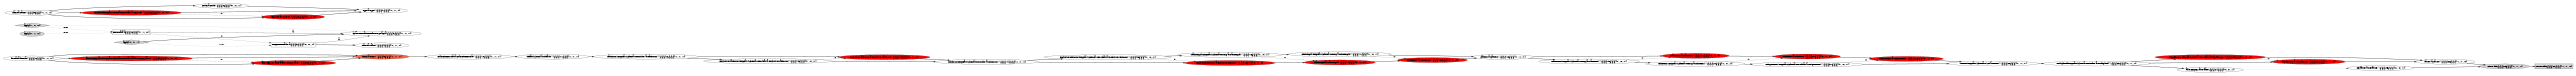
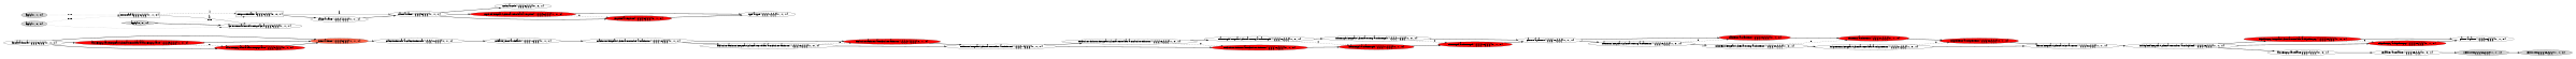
  digraph {
    rankdir=LR
    node [fillcolor=white shape=ellipse style=filled]
    edge [style=bold]
    n1 [fillcolor=tomato label="items(a.items())@@@9@@@['1', '1', '1']"]
    n2 [label="collectionFormat(a.collectionFormat())@@@10@@@['1', '1', '1']"]
    n3 [label="_default(joinnl(a._default()))@@@11@@@['1', '1', '1']"]
    n4 [label="pattern(a.pattern())@@@18@@@['1', '1', '1']"]
    n5 [fillcolor=red label="maxItems(a.maxItems())@@@20@@@['0', '1', '0']"]
    n6 [label="maxItems(HttpPartSchema.toLong(a.maxItems()))@@@19@@@['1', '0', '1']"]
    n7 [fillcolor=red label="minItems(a.minItems())@@@21@@@['0', '1', '0']"]
    n8 [label="minItems(HttpPartSchema.toLong(a.minItems()))@@@20@@@['1', '0', '1']"]
    n9 [fillcolor=red label="uniqueItems(a.uniqueItems())@@@22@@@['0', '1', '0']"]
    n10 [label="_enum(HttpPartSchema.toSet(a._enum()))@@@22@@@['1', '1', '1']"]
    n11 [label="parser(a.parser())@@@26@@@['1', '1', '0']"]
    n12 [fillcolor=lightgray label="return this@@@26@@@['1', '1', '1']"]
-   n13 [fillcolor=lightgray label="return this@@@28@@@['1', '1', '0']" shape=box]
+   n13 [fillcolor=lightgray label="return this@@@28@@@['1', '1', '0']"]
    n14 [fillcolor=lightgray label="apply['0', '1', '0']"]
    n15 [label="FormData a@@@2@@@['1', '1', '0']" shape=box]
    n16 [label="api = AnnotationUtils.merge(api,a)@@@3@@@['1', '1', '1']"]
    n17 [label="ResponseHeader a@@@2@@@['0', '0', '1']" shape=box]
    n18 [label="uniqueItems(HttpPartSchema.toBoolean(a.uniqueItems()))@@@21@@@['1', '0', '1']"]
    n19 [label="name(a.value())@@@4@@@['1', '1', '1']"]
    n20 [label="name(a.name())@@@5@@@['1', '1', '1']"]
    n21 [fillcolor=red label="exclusiveMaximum(a.exclusiveMaximum())@@@14@@@['0', '1', '0']"]
    n22 [label="minimum(HttpPartSchema.toNumber(a.minimum()))@@@14@@@['1', '1', '1']"]
    n23 [label="exclusiveMinimum(HttpPartSchema.toBoolean(a.exclusiveMinimum()))@@@15@@@['1', '0', '1']"]
    n24 [fillcolor=red label="exclusiveMinimum(a.exclusiveMinimum())@@@16@@@['0', '1', '0']"]
    n25 [label="format(a.format())@@@8@@@['1', '1', '1']"]
    n26 [fillcolor=red label="allowEmptyValue(HttpPartSchema.toBoolean(a.allowEmptyValue()))@@@9@@@['1', '0', '0']"]
    n27 [fillcolor=red label="allowEmptyValue(a.allowEmptyValue())@@@9@@@['0', '1', '0']"]
    n28 [label="type(a.type())@@@7@@@['1', '1', '1']"]
    n29 [label="maxLength(HttpPartSchema.toLong(a.maxLength()))@@@16@@@['1', '0', '1']"]
    n30 [fillcolor=red label="maxLength(a.maxLength())@@@17@@@['0', '1', '0']"]
    n31 [label="minLength(HttpPartSchema.toLong(a.minLength()))@@@17@@@['1', '0', '1']"]
    n32 [fillcolor=red label="skipIfEmpty(HttpPartSchema.toBoolean(a.skipIfEmpty()))@@@25@@@['1', '0', '0']"]
    n33 [fillcolor=red label="skipIfEmpty(a.skipIfEmpty())@@@25@@@['0', '1', '0']"]
    n34 [label="multipleOf(HttpPartSchema.toNumber(a.multipleOf()))@@@23@@@['1', '1', '1']"]
    n35 [label="maximum(HttpPartSchema.toNumber(a.maximum()))@@@12@@@['1', '1', '1']"]
    n36 [label="exclusiveMaximum(HttpPartSchema.toBoolean(a.exclusiveMaximum()))@@@13@@@['1', '0', '1']"]
    n37 [fillcolor=lightgray label="apply['0', '0', '1']" shape=diamond]
    n38 [fillcolor=red label="minLength(a.minLength())@@@18@@@['0', '1', '0']"]
    n39 [label="allowEmptyValue(false)@@@24@@@['0', '0', '1']"]
    n40 [label="serializer(a.serializer())@@@25@@@['0', '0', '1']"]
    n41 [label="codes(a.code())@@@6@@@['0', '0', '1']"]
    n42 [fillcolor=red label="required(HttpPartSchema.toBoolean(a.required()))@@@6@@@['1', '0', '0']"]
    n43 [fillcolor=red label="required(a.required())@@@6@@@['0', '1', '0']"]
-   n44 [fillcolor=lightgray label="apply['1', '0', '0']" shape=diamond]
+   n44 [fillcolor=lightgray label="apply['1', '0', '0']"]
    n1 -> n2
    n2 -> n3
    n3 -> n35
    n4 -> n5
    n4 -> n6
    n5 -> n7
    n6 -> n5 [label=0 style=dashed]
    n6 -> n8
    n7 -> n9
    n8 -> n7 [label=0 style=dashed]
    n8 -> n18
    n9 -> n10
    n10 -> n34
-   n11 -> n12
    n12 -> n13
    n14 -> n15 [label=true style=dotted]
    n15 -> n16 [label=a style=solid]
    n15 -> n17 [label=4 style=dashed]
-   n17 -> n16 [label=a style=solid]
+   n17 -> n20 [label=a style=solid]
    n17 -> n19
    n18 -> n9 [label=0 style=dashed]
    n18 -> n10
+   n19 -> n20
    n20 -> n41
    n20 -> n42
    n20 -> n43
    n21 -> n22
    n22 -> n23
    n22 -> n24
    n23 -> n24 [label=0 style=dashed]
    n23 -> n29
    n24 -> n30
    n25 -> n1
    n25 -> n26
    n25 -> n27
    n26 -> n1
    n26 -> n27 [label=0 style=dashed]
    n27 -> n1
    n29 -> n30 [label=0 style=dashed]
    n29 -> n31
    n30 -> n38
    n31 -> n4
    n31 -> n38 [label=0 style=dashed]
    n32 -> n11
    n32 -> n33 [label=0 style=dashed]
    n33 -> n11
    n34 -> n32
    n34 -> n33
    n34 -> n39
    n35 -> n21
    n35 -> n36
    n36 -> n21 [label=0 style=dashed]
    n36 -> n22
    n37 -> n16
    n37 -> n17 [label=true style=dotted]
    n38 -> n4
-   n39 -> n40 [style=dotted]
+   n39 -> n40
    n40 -> n12
-   n41 -> n28
    n42 -> n28
    n42 -> n43 [label=0 style=dashed]
    n43 -> n28
    n44 -> n15 [label=true style=dotted]
    n44 -> n16 [style=dotted]
  }
